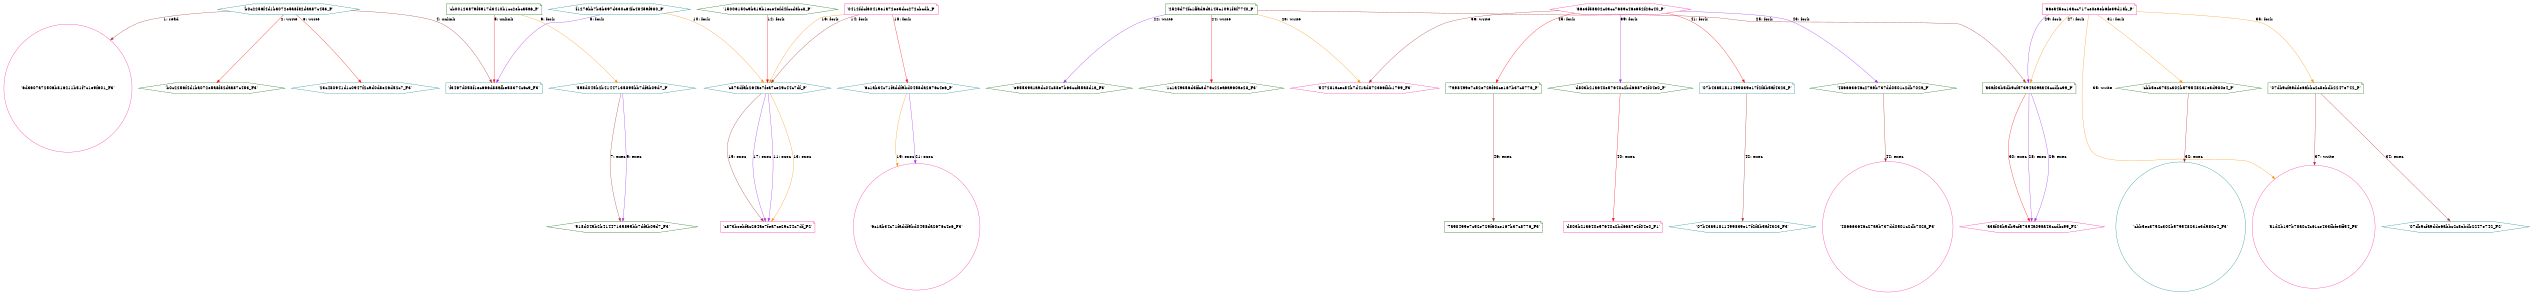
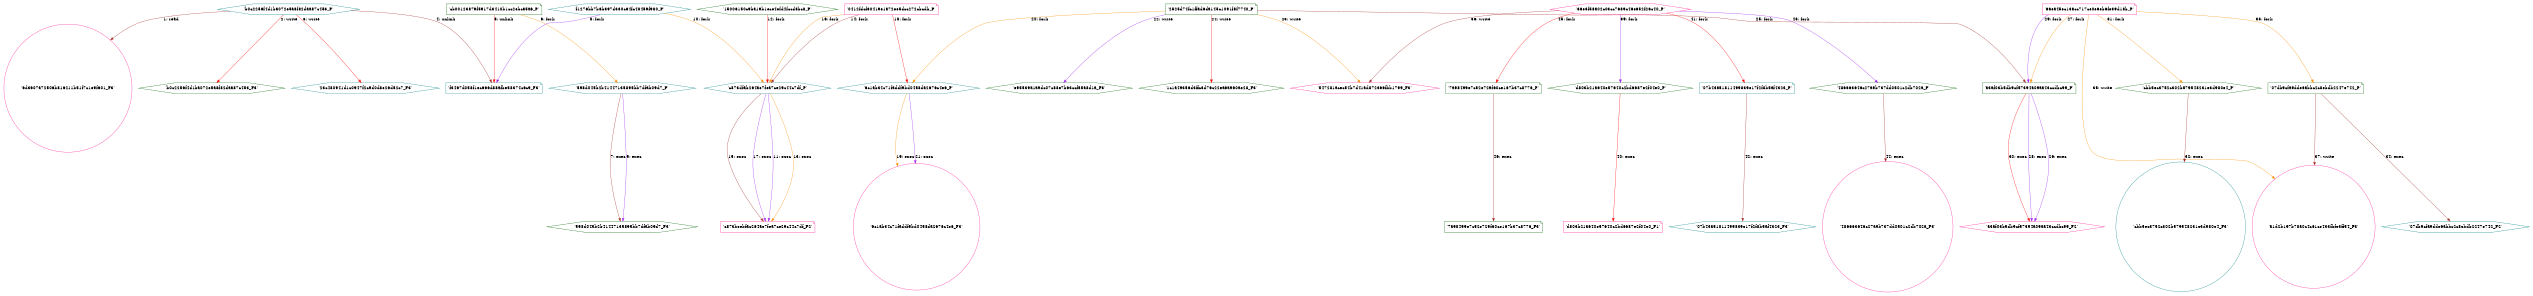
  digraph {
    engine=neato
    fixedsize=false
    fontsize=10
    nodesep=0.3
    rankdir=TB
    ranksep=0
    splines=true
    node [color=darkgreen node_type=Process shape=hexagon]
    edge [color=brown]
    "'6d3607a72506b816211b51f7c1e9f601_F3'" [color=deeppink node_type=file shape=circle]
    "'b0c2256f4d1ba072e5a8f82daa87c453_P'" [color=teal]
    "'b0c2256f4d1ba072e5a8f82daa87c453_F3'" [node_type=file]
    "'23c480941d1c0947f2c9d0d8e26d52c7_F3'" [color=teal node_type=file]
    "'f3467d058f1ec666d88afbe58374c6c9_F3'" [color=teal node_type=file shape=note]
    "'cb00123879f5917d3410b1cc2ebca5a6_P'" [shape=note]
    "'598d045b2b41447135895bb7dfab09d7_P'" [color=teal]
-   "'598d045b2b41447135895bb7dfab09d7_F3'" [node_type=File label="'518d045b2b41447135895bb7dfab09d7_F3'"]
+   "'598d045b2b41447135895bb7dfab09d7_F3'" [node_type=File]
    "'f1276bb7b6b397d330c64fc48459f980_P'" [color=teal]
    n10 [color=teal label="'c873dfab264ae7fea7ce29c44c7df_P'"]
    "'c873beebfac264ae7fea7ce29c44c7df_F2'" [color=deeppink node_type=File shape=note]
    "'15006150c9ba19b1ece4efd4fccd8bc8_P'"
    "'0412fdcf60419e1a72ee5dcc272cbcdb_P'" [color=deeppink shape=note]
    "'6c1ab34c71faddf9bd0458da2676c4e6_P'" [color=teal]
    "'6c1ab34c71faddf9bd0458da2676c4e6_F3'" [color=deeppink node_type=File shape=circle]
    "'2525d74fc1ffad6da145c1091f8f7740_P'" [shape=note]
-   "'e95539a1a9dc04c88e7b63ccf55a8d1a_F3'" [node_type=file]
+   "'e95539a1a9dc04c88e7b63ccf55a8d1a_F3'" [node_type=file label="'e95539a1a9dc07c88e7b63ccf55a8d1a_F3'"]
    "'547281acec54b7d41ad872366fbb1799_F3'" [color=deeppink node_type=file]
    "'1c1a49356d3ffc3d76c22ea6a960ae28_F3'" [node_type=file]
    "'a3af03b5db9cf57394a09aa43ccdbc99_P'" [shape=note]
    "'a3af03b5db9cf57394a09aa43ccdbc99_F2'" [color=deeppink node_type=File]
    "'66ea45ec13acc717ce0e6eb6fe39d18b_P'" [color=deeppink shape=note]
    "'cbb5ec3752c302b579548231e3d980e4_P'"
    "'07db9cfa9dde6abbc2c8ebdb2247e742_P'" [shape=note]
    "'a1d2b197b78a0c4c61ce433fbfe3ff54_F3'" [color=deeppink node_type=file shape=circle]
    "'cbb5ec3752c302b579548231e3d980e4_F3'" [color=teal node_type=File shape=circle]
    "'07db9cfa9dde6abbc2c8ebdb2247e742_F2'" [color=teal node_type=File]
    "'66e3f58a02c03cc7689c46e652f26c40_P'" [color=deeppink]
    "'d803b21a640e57640c2bd6687e2f04e0_P'"
    "'07b43a51811499839e17f2f8b5af4323_P'" [color=teal shape=note]
    "'486663646c27a9b737dd0501c2db702a_P'"
    "'7a98499e7c52e729f60ce167b37c8776_P'" [shape=note]
    "'d803b21a640e57640c2bd6687e2f04e0_F1'" [color=deeppink node_type=File shape=note]
    "'07b43a51811499839e17f2f8b5af4323_F3'" [color=teal node_type=File]
    "'486663646c27a9b737dd0501c2db702a_F3'" [color=deeppink node_type=File shape=circle]
    "'7a98499e7c52e729f60ce167b37c8776_F3'" [node_type=File shape=note]
    "'b0c2256f4d1ba072e5a8f82daa87c453_P'" -> "'6d3607a72506b816211b51f7c1e9f601_F3'" [label="1: read"]
    "'b0c2256f4d1ba072e5a8f82daa87c453_P'" -> "'b0c2256f4d1ba072e5a8f82daa87c453_F3'" [color=red label="2: write"]
    "'b0c2256f4d1ba072e5a8f82daa87c453_P'" -> "'23c480941d1c0947f2c9d0d8e26d52c7_F3'" [color=red label="3: write"]
    "'b0c2256f4d1ba072e5a8f82daa87c453_P'" -> "'f3467d058f1ec666d88afbe58374c6c9_F3'" [label="4: unlink"]
    "'cb00123879f5917d3410b1cc2ebca5a6_P'" -> "'f3467d058f1ec666d88afbe58374c6c9_F3'" [color=red label="5: unlink"]
    "'cb00123879f5917d3410b1cc2ebca5a6_P'" -> "'598d045b2b41447135895bb7dfab09d7_P'" [color=darkorange label="6: fork"]
    "'598d045b2b41447135895bb7dfab09d7_P'" -> "'598d045b2b41447135895bb7dfab09d7_F3'" [label="7: exec"]
    "'598d045b2b41447135895bb7dfab09d7_P'" -> "'598d045b2b41447135895bb7dfab09d7_F3'" [color=purple label="9: exec"]
    "'f1276bb7b6b397d330c64fc48459f980_P'" -> "'f3467d058f1ec666d88afbe58374c6c9_F3'" [color=purple label="8: fork"]
    "'f1276bb7b6b397d330c64fc48459f980_P'" -> n10 [color=darkorange label="10: fork"]
    n10 -> "'c873beebfac264ae7fea7ce29c44c7df_F2'" [color=purple label="11: exec"]
    n10 -> "'c873beebfac264ae7fea7ce29c44c7df_F2'" [color=darkorange label="13: exec"]
    n10 -> "'c873beebfac264ae7fea7ce29c44c7df_F2'" [label="15: exec"]
    n10 -> "'c873beebfac264ae7fea7ce29c44c7df_F2'" [color=purple label="17: exec"]
    "'15006150c9ba19b1ece4efd4fccd8bc8_P'" -> n10 [color=red label="12: fork"]
    "'0412fdcf60419e1a72ee5dcc272cbcdb_P'" -> n10 [label="14: fork"]
    "'0412fdcf60419e1a72ee5dcc272cbcdb_P'" -> n10 [color=darkorange label="16: fork"]
    "'0412fdcf60419e1a72ee5dcc272cbcdb_P'" -> "'6c1ab34c71faddf9bd0458da2676c4e6_P'" [color=red label="18: fork"]
    "'6c1ab34c71faddf9bd0458da2676c4e6_P'" -> "'6c1ab34c71faddf9bd0458da2676c4e6_F3'" [color=darkorange label="19: exec"]
    "'6c1ab34c71faddf9bd0458da2676c4e6_P'" -> "'6c1ab34c71faddf9bd0458da2676c4e6_F3'" [color=purple label="21: exec"]
+   "'2525d74fc1ffad6da145c1091f8f7740_P'" -> "'6c1ab34c71faddf9bd0458da2676c4e6_P'" [color=darkorange label="20: fork"]
    "'2525d74fc1ffad6da145c1091f8f7740_P'" -> "'e95539a1a9dc04c88e7b63ccf55a8d1a_F3'" [color=purple label="22: write"]
    "'2525d74fc1ffad6da145c1091f8f7740_P'" -> "'547281acec54b7d41ad872366fbb1799_F3'" [color=darkorange label="23: write"]
    "'2525d74fc1ffad6da145c1091f8f7740_P'" -> "'1c1a49356d3ffc3d76c22ea6a960ae28_F3'" [color=red label="24: write"]
    "'2525d74fc1ffad6da145c1091f8f7740_P'" -> "'a3af03b5db9cf57394a09aa43ccdbc99_P'" [label="25: fork"]
    "'a3af03b5db9cf57394a09aa43ccdbc99_P'" -> "'a3af03b5db9cf57394a09aa43ccdbc99_F2'" [color=purple label="26: exec"]
    "'a3af03b5db9cf57394a09aa43ccdbc99_P'" -> "'a3af03b5db9cf57394a09aa43ccdbc99_F2'" [color=purple label="28: exec"]
    "'a3af03b5db9cf57394a09aa43ccdbc99_P'" -> "'a3af03b5db9cf57394a09aa43ccdbc99_F2'" [color=red label="30: exec"]
    "'66ea45ec13acc717ce0e6eb6fe39d18b_P'" -> "'a3af03b5db9cf57394a09aa43ccdbc99_P'" [color=darkorange label="27: fork"]
    "'66ea45ec13acc717ce0e6eb6fe39d18b_P'" -> "'a3af03b5db9cf57394a09aa43ccdbc99_P'" [color=purple label="29: fork"]
    "'66ea45ec13acc717ce0e6eb6fe39d18b_P'" -> "'cbb5ec3752c302b579548231e3d980e4_P'" [color=darkorange label="31: fork"]
    "'66ea45ec13acc717ce0e6eb6fe39d18b_P'" -> "'07db9cfa9dde6abbc2c8ebdb2247e742_P'" [color=darkorange label="33: fork"]
    "'66ea45ec13acc717ce0e6eb6fe39d18b_P'" -> "'a1d2b197b78a0c4c61ce433fbfe3ff54_F3'" [color=darkorange label="35: write"]
    "'cbb5ec3752c302b579548231e3d980e4_P'" -> "'cbb5ec3752c302b579548231e3d980e4_F3'" [label="32: exec"]
    "'07db9cfa9dde6abbc2c8ebdb2247e742_P'" -> "'a1d2b197b78a0c4c61ce433fbfe3ff54_F3'" [label="37: write"]
    "'07db9cfa9dde6abbc2c8ebdb2247e742_P'" -> "'07db9cfa9dde6abbc2c8ebdb2247e742_F2'" [label="34: exec"]
    "'66e3f58a02c03cc7689c46e652f26c40_P'" -> "'547281acec54b7d41ad872366fbb1799_F3'" [label="36: write"]
    "'66e3f58a02c03cc7689c46e652f26c40_P'" -> "'d803b21a640e57640c2bd6687e2f04e0_P'" [color=purple label="39: fork"]
    "'66e3f58a02c03cc7689c46e652f26c40_P'" -> "'07b43a51811499839e17f2f8b5af4323_P'" [color=red label="41: fork"]
    "'66e3f58a02c03cc7689c46e652f26c40_P'" -> "'486663646c27a9b737dd0501c2db702a_P'" [color=purple label="43: fork"]
    "'66e3f58a02c03cc7689c46e652f26c40_P'" -> "'7a98499e7c52e729f60ce167b37c8776_P'" [color=red label="45: fork"]
    "'d803b21a640e57640c2bd6687e2f04e0_P'" -> "'d803b21a640e57640c2bd6687e2f04e0_F1'" [color=red label="40: exec"]
    "'07b43a51811499839e17f2f8b5af4323_P'" -> "'07b43a51811499839e17f2f8b5af4323_F3'" [label="42: exec"]
    "'486663646c27a9b737dd0501c2db702a_P'" -> "'486663646c27a9b737dd0501c2db702a_F3'" [label="44: exec"]
    "'7a98499e7c52e729f60ce167b37c8776_P'" -> "'7a98499e7c52e729f60ce167b37c8776_F3'" [label="46: exec"]
  }
